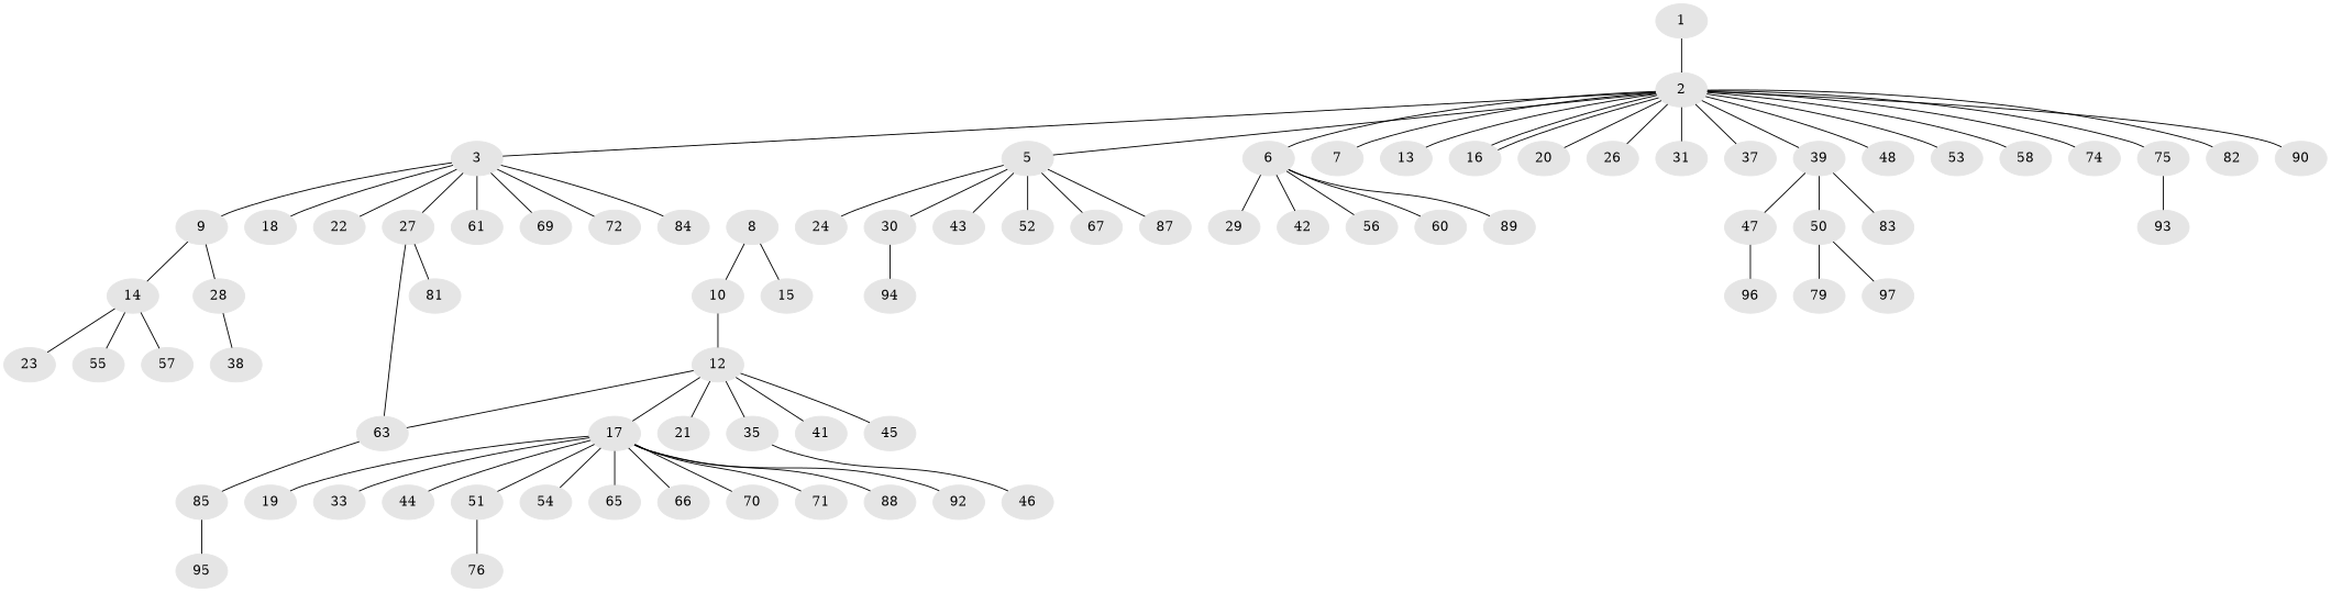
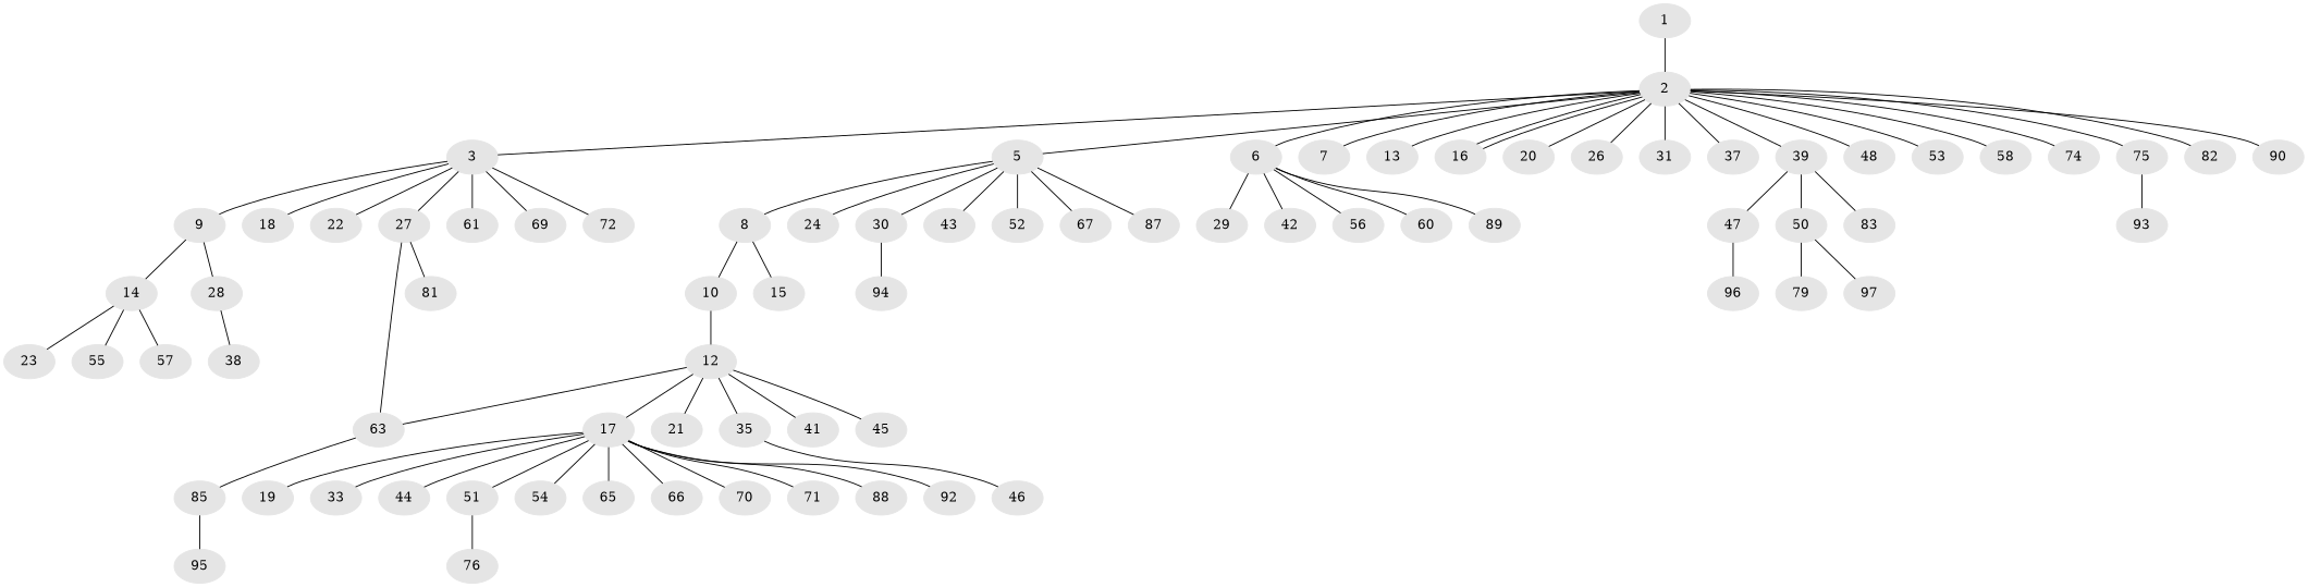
  graph {
    node [color=gray90 style=filled]
    2 [super="+4"]
    3 [super="+64"]
    5 [super="+11"]
    6 [super="+62"]
    7
    13
    16
    20
    26 [super="+40"]
    31
    37
    39 [super="+49"]
    48
    53
    58
    74 [super="+79"]
    75 [super="+80"]
    82
    90
    1
    9
    18
    22 [super="+36"]
    27 [super="+32"]
    61 [super="+91"]
    69
    72
-   84
    8
    24
    30
    43
    52
    67
    87
    29
    42 [super="+68"]
    56
    60
    89
    47 [super="+99"]
    50 [super="+78"]
    83
    93
    14 [super="+34"]
    28
    63
    81
    10
    15
    94
    12 [super="+25"]
    23 [super="+73"]
    55
    57
    38 [super="+86"]
    17 [super="+98"]
    21
    35
    41
    45
    19
    33
    44
    51
    54
    65 [super="+77"]
    66
    70
    71
    88
    92
    46
    85
    76
    96
    n77 [label=79]
    97
    95
    2 -- 3
    2 -- 5 [weight=2]
    2 -- 6
    2 -- 7
    2 -- 13
    2 -- 16
    2 -- 16
    2 -- 20
    2 -- 26
    2 -- 31
    2 -- 37
    2 -- 39 [weight=2]
    2 -- 48
    2 -- 53
    2 -- 58
    2 -- 74
    2 -- 75
    2 -- 82
    2 -- 90
    3 -- 9
    3 -- 18
    3 -- 22
    3 -- 27
    3 -- 61
    3 -- 69
    3 -- 72
-   3 -- 84
+   5 -- 8
    5 -- 24
    5 -- 30
    5 -- 43
    5 -- 52
    5 -- 67
    5 -- 87
    6 -- 29
    6 -- 42
    6 -- 56
    6 -- 60
    6 -- 89
    39 -- 47
    39 -- 50
    39 -- 83
    75 -- 93
    1 -- 2
    9 -- 14
    9 -- 28
    27 -- 63
    27 -- 81
    8 -- 10
    8 -- 15
    30 -- 94
    47 -- 96
    50 -- n77
    50 -- 97
    14 -- 23
    14 -- 55
    14 -- 57
    28 -- 38
    63 -- 85
    10 -- 12
    12 -- 63
    12 -- 17
    12 -- 21
    12 -- 35
    12 -- 41
    12 -- 45
    17 -- 19
    17 -- 33
    17 -- 44
    17 -- 51
    17 -- 54
    17 -- 65
    17 -- 66
    17 -- 70
    17 -- 71
    17 -- 88
    17 -- 92
    35 -- 46
    51 -- 76
    85 -- 95
  }
